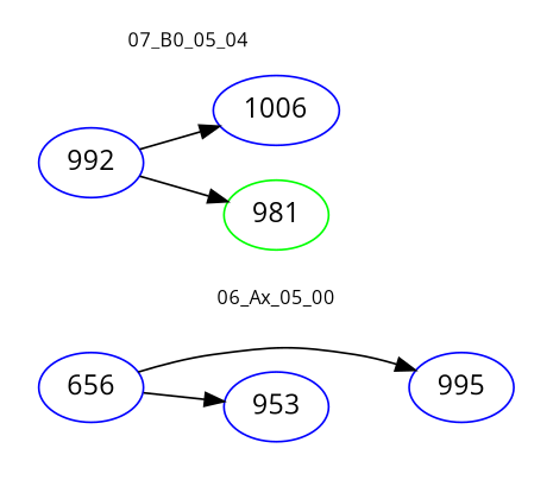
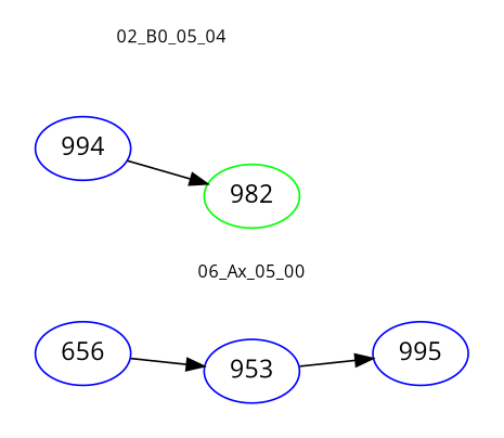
  digraph {
    fontname="Open Sans"
    rankdir=LR
    node [color=blue fontname="Open Sans"]
    edge [color=black fontname="Open Sans"]
    n1 [label=656]
    n2 [label=953]
    n3 [label=995]
-   n4 [label=992]
-   n5 [color=green label=981]
-   n6 [label=1006]
+   n4 [label=994]
+   n5 [color=green label=982]
    subgraph cluster_1 {
      color=white
      fontsize=10
      label="06_Ax_05_00"
      n1
      n2
      n3
    }
    subgraph cluster_2 {
      color=white
      fontsize=10
-     label="07_B0_05_04"
+     label="02_B0_05_04"
      n4
      n5
-     n6
    }
    n1 -> n2
-   n1 -> n3
+   n2 -> n3
    n4 -> n5
-   n4 -> n6
  }
